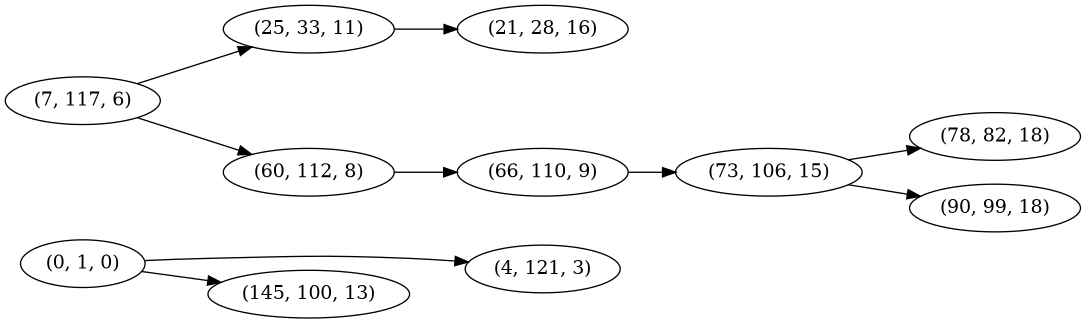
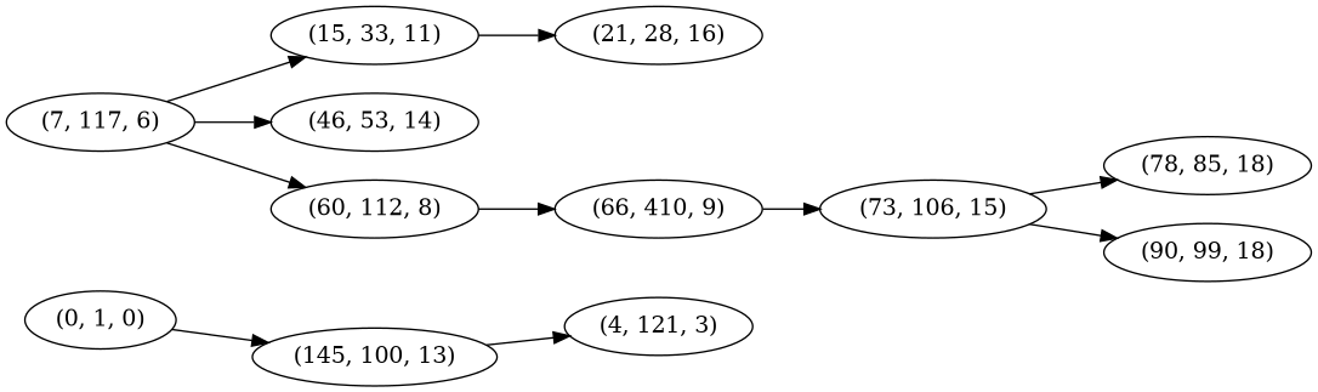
  digraph {
    rankdir=LR
    n1 [label="(0, 1, 0)"]
    "(4, 121, 3)"
    n3 [label="(145, 100, 13)"]
    "(7, 117, 6)"
-   "(15, 33, 11)" [label="(25, 33, 11)"]
+   "(15, 33, 11)"
+   "(46, 53, 14)"
    n7 [label="(60, 112, 8)"]
    "(21, 28, 16)"
-   "(66, 110, 9)"
+   "(66, 110, 9)" [label="(66, 410, 9)"]
    n10 [label="(73, 106, 15)"]
-   "(78, 85, 18)" [label="(78, 82, 18)"]
+   "(78, 85, 18)"
    "(90, 99, 18)"
-   n1 -> "(4, 121, 3)"
+   n3 -> "(4, 121, 3)"
    n1 -> n3
    "(7, 117, 6)" -> "(15, 33, 11)"
+   "(7, 117, 6)" -> "(46, 53, 14)"
    "(7, 117, 6)" -> n7
    "(15, 33, 11)" -> "(21, 28, 16)"
    n7 -> "(66, 110, 9)"
    "(66, 110, 9)" -> n10
    n10 -> "(78, 85, 18)"
    n10 -> "(90, 99, 18)"
  }
